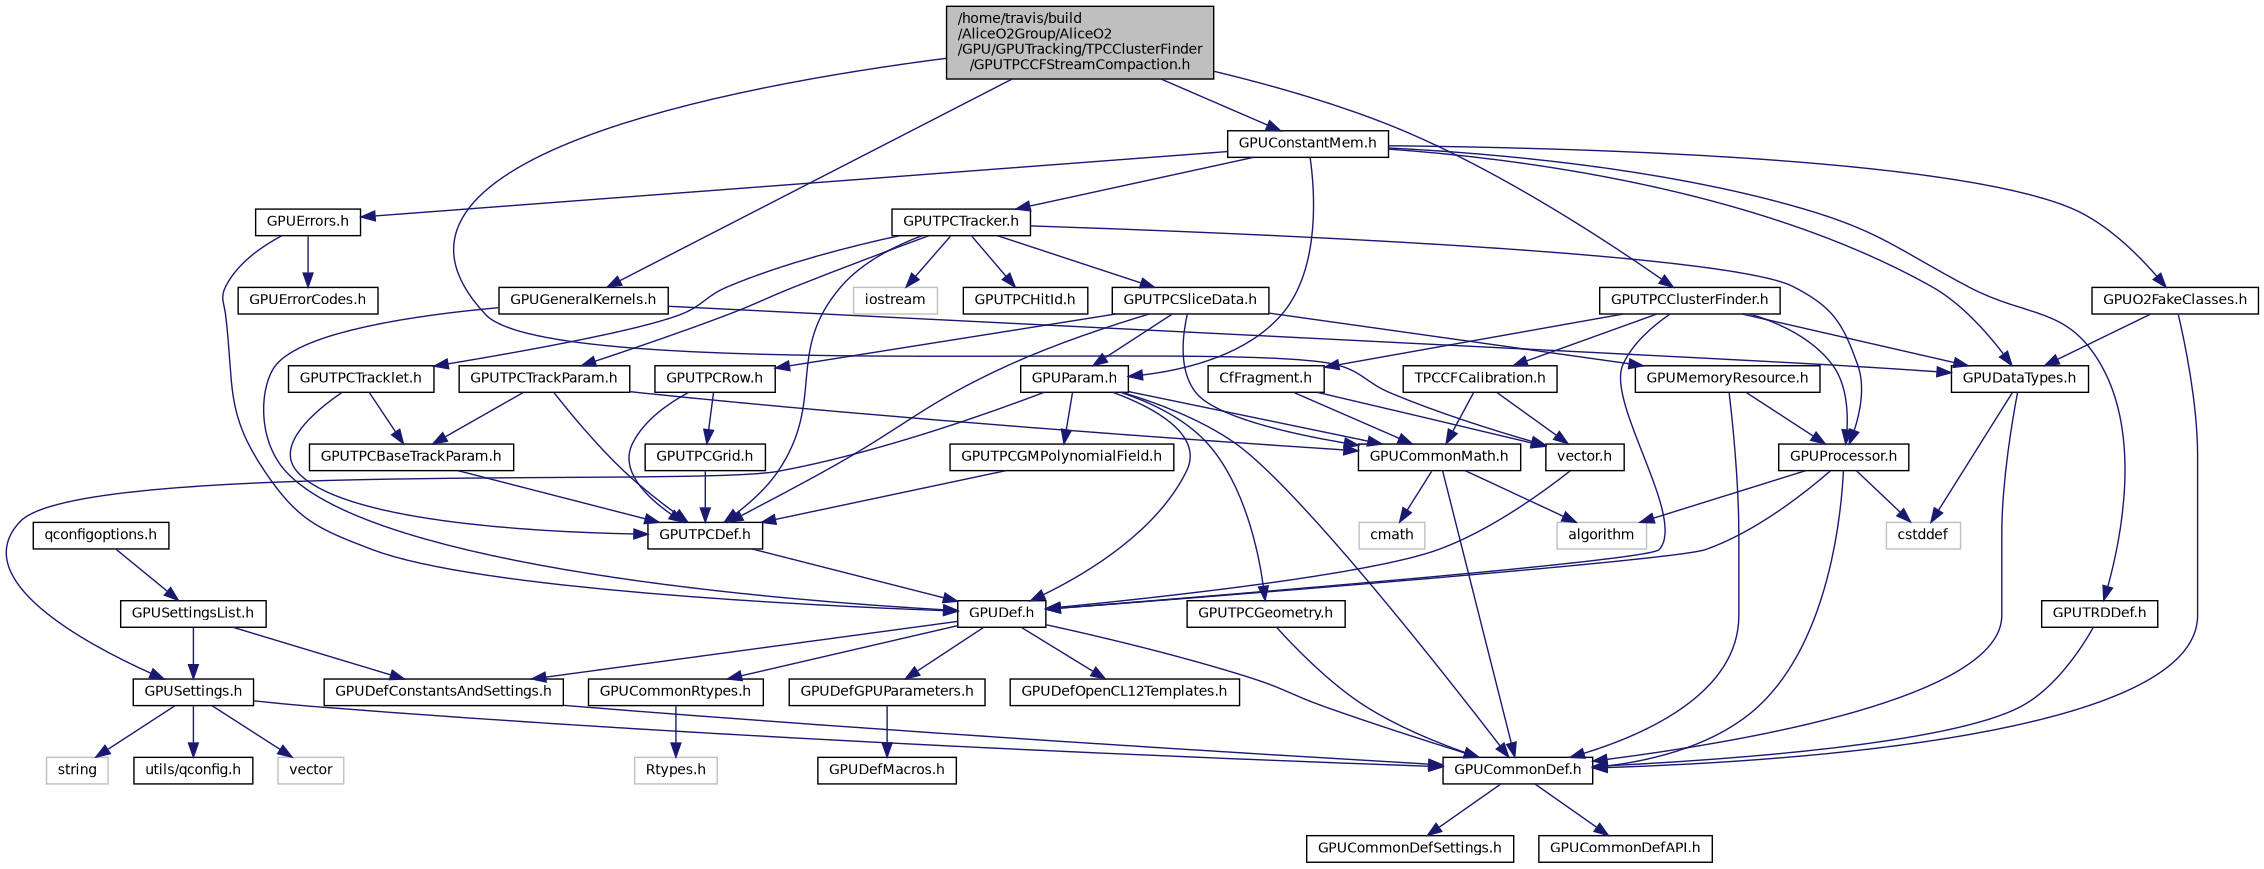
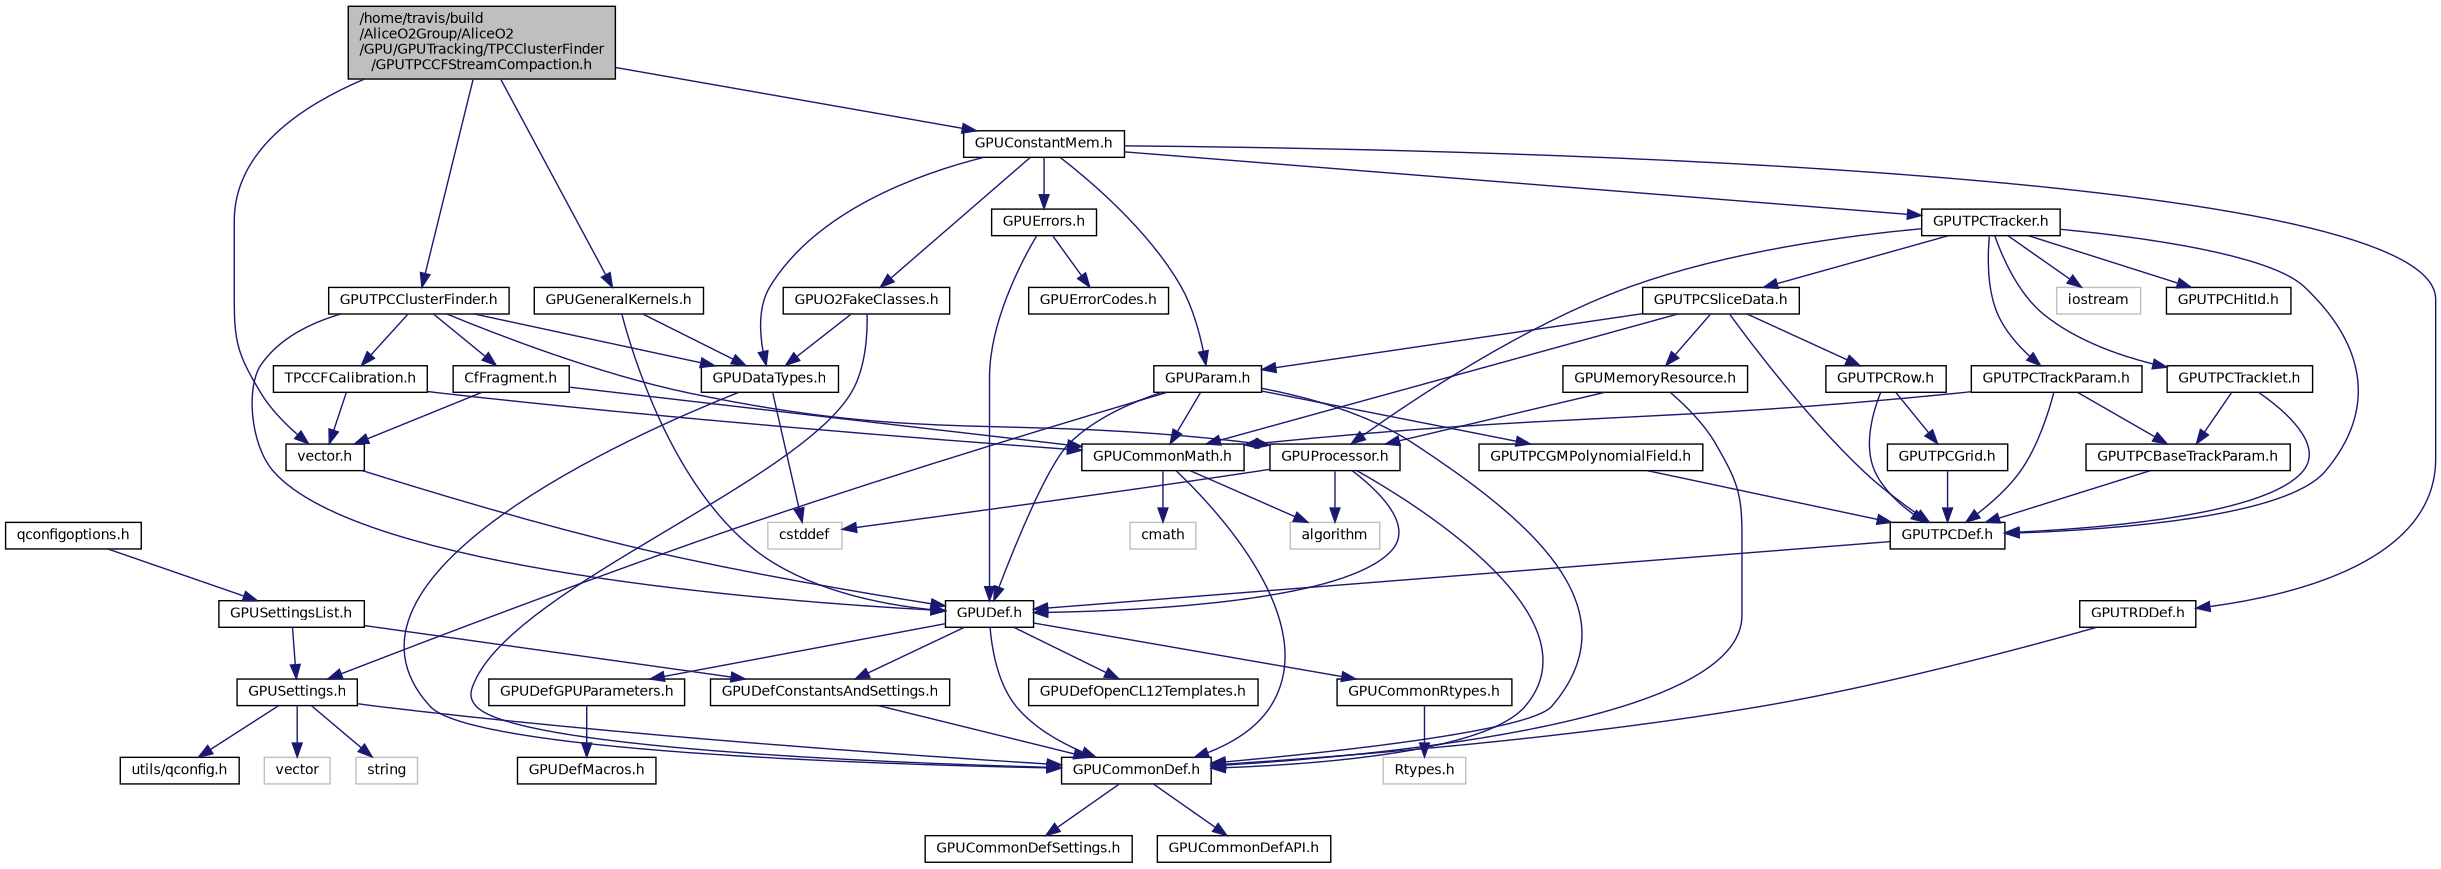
  digraph {
    node [color=black fontname=Helvetica fontsize=10 shape=record]
    edge [color=midnightblue fontname=Helvetica fontsize=10 labelfontname=Helvetica labelfontsize=10 style=solid]
    n1 [fillcolor=grey75 fontcolor=black height=0.2 label="/home/travis/build\l/AliceO2Group/AliceO2\l/GPU/GPUTracking/TPCClusterFinder\l/GPUTPCCFStreamCompaction.h" style=filled width=0.4]
    n2 [height=0.2 label="vector.h" width=0.4]
    n3 [height=0.2 label="GPUGeneralKernels.h" width=0.4]
    n4 [height=0.2 label="GPUConstantMem.h" width=0.4]
    n5 [height=0.2 label="GPUTPCClusterFinder.h" width=0.4]
    n6 [height=0.2 label="GPUDef.h" width=0.4]
    n7 [height=0.2 label="GPUDataTypes.h" width=0.4]
    n8 [height=0.2 label="GPUTPCTracker.h" width=0.4]
    n9 [height=0.2 label="GPUParam.h" width=0.4]
    n10 [height=0.2 label="GPUErrors.h" width=0.4]
    n11 [height=0.2 label="GPUTRDDef.h" width=0.4]
    n12 [height=0.2 label="GPUO2FakeClasses.h" width=0.4]
    n13 [height=0.2 label="GPUProcessor.h" width=0.4]
    n14 [height=0.2 label="CfFragment.h" width=0.4]
    n15 [height=0.2 label="TPCCFCalibration.h" width=0.4]
    n16 [height=0.2 label="GPUCommonDef.h" width=0.4]
    n17 [height=0.2 label="GPUDefConstantsAndSettings.h" width=0.4]
    n18 [height=0.2 label="GPUDefGPUParameters.h" width=0.4]
    n19 [height=0.2 label="GPUDefOpenCL12Templates.h" width=0.4]
    n20 [height=0.2 label="GPUCommonRtypes.h" width=0.4]
    n21 [height=0.2 label="GPUCommonDefSettings.h" width=0.4]
    n22 [height=0.2 label="GPUCommonDefAPI.h" width=0.4]
    n23 [height=0.2 label="GPUDefMacros.h" width=0.4]
    n24 [color=grey75 height=0.2 label="Rtypes.h" width=0.4]
    n25 [color=grey75 height=0.2 label=cstddef width=0.4]
    n26 [height=0.2 label="GPUTPCDef.h" width=0.4]
    n27 [color=grey75 height=0.2 label=iostream width=0.4]
    n28 [height=0.2 label="GPUTPCHitId.h" width=0.4]
    n29 [height=0.2 label="GPUTPCSliceData.h" width=0.4]
    n30 [height=0.2 label="GPUTPCTrackParam.h" width=0.4]
    n31 [height=0.2 label="GPUTPCTracklet.h" width=0.4]
    n32 [height=0.2 label="GPUCommonMath.h" width=0.4]
    n33 [height=0.2 label="GPUSettings.h" width=0.4]
-   n34 [height=0.2 label="GPUTPCGeometry.h" width=0.4]
    n35 [height=0.2 label="GPUTPCGMPolynomialField.h" width=0.4]
    n36 [height=0.2 label="GPUErrorCodes.h" width=0.4]
    n37 [height=0.2 label="GPUTPCRow.h" width=0.4]
    n38 [height=0.2 label="GPUMemoryResource.h" width=0.4]
    n39 [color=grey75 height=0.2 label=algorithm width=0.4]
    n40 [height=0.2 label="GPUTPCBaseTrackParam.h" width=0.4]
    n41 [height=0.2 label="GPUTPCGrid.h" width=0.4]
    n42 [color=grey75 height=0.2 label=cmath width=0.4]
    n43 [color=grey75 height=0.2 label=vector width=0.4]
    n44 [color=grey75 height=0.2 label=string width=0.4]
    n45 [height=0.2 label="utils/qconfig.h" width=0.4]
    n46 [height=0.2 label="qconfigoptions.h" width=0.4]
    n47 [height=0.2 label="GPUSettingsList.h" width=0.4]
    n1 -> n2
    n1 -> n3
    n1 -> n4
    n1 -> n5
    n2 -> n6
    n3 -> n6
    n3 -> n7
    n4 -> n7
    n4 -> n8
    n4 -> n9
    n4 -> n10
    n4 -> n11
    n4 -> n12
    n5 -> n6
    n5 -> n7
    n5 -> n13
    n5 -> n14
    n5 -> n15
    n6 -> n16
    n6 -> n17
    n6 -> n18
    n6 -> n19
    n6 -> n20
    n7 -> n16
    n7 -> n25
    n8 -> n13
    n8 -> n26
    n8 -> n27
    n8 -> n28
    n8 -> n29
    n8 -> n30
    n8 -> n31
    n9 -> n6
    n9 -> n16
    n9 -> n32
    n9 -> n33
-   n9 -> n34
    n9 -> n35
    n10 -> n6
    n10 -> n36
    n11 -> n16
    n12 -> n7
    n12 -> n16
    n13 -> n6
    n13 -> n16
    n13 -> n25
    n13 -> n39
    n14 -> n2
    n14 -> n32
    n15 -> n2
    n15 -> n32
    n16 -> n21
    n16 -> n22
    n17 -> n16
    n18 -> n23
    n20 -> n24
    n26 -> n6
    n29 -> n9
    n29 -> n26
    n29 -> n32
    n29 -> n37
    n29 -> n38
    n30 -> n26
    n30 -> n32
    n30 -> n40
    n31 -> n26
    n31 -> n40
    n32 -> n16
    n32 -> n39
    n32 -> n42
    n33 -> n16
    n33 -> n43
    n33 -> n44
    n33 -> n45
-   n34 -> n16
    n35 -> n26
    n37 -> n26
    n37 -> n41
    n38 -> n13
    n38 -> n16
    n40 -> n26
    n41 -> n26
    n46 -> n47
    n47 -> n17
    n47 -> n33
  }
